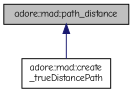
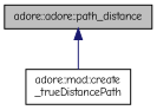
  digraph {
    rankdir=TB
    fontname="Comic Neue"
    node [color=black fontname="Comic Neue" fontsize=10 shape=record style=filled]
-   n1 [fillcolor=grey75 fontcolor=black height=0.2 label="adore::mad::path_distance" width=0.4]
+   n1 [fillcolor=grey75 fontcolor=black height=0.2 label="adore::adore::path_distance" width=0.4]
    n2 [fillcolor=white height=0.2 label="adore::mad::create\l_trueDistancePath" width=0.4]
    n1 -> n2 [color=midnightblue dir=back fontname="Comic Neue" fontsize=10 labelfontname=Helvetica labelfontsize=10 style=solid]
  }
